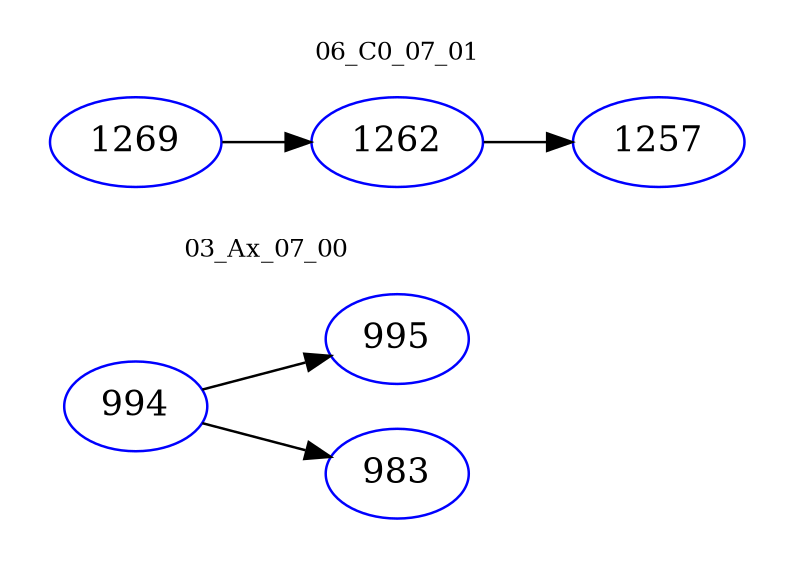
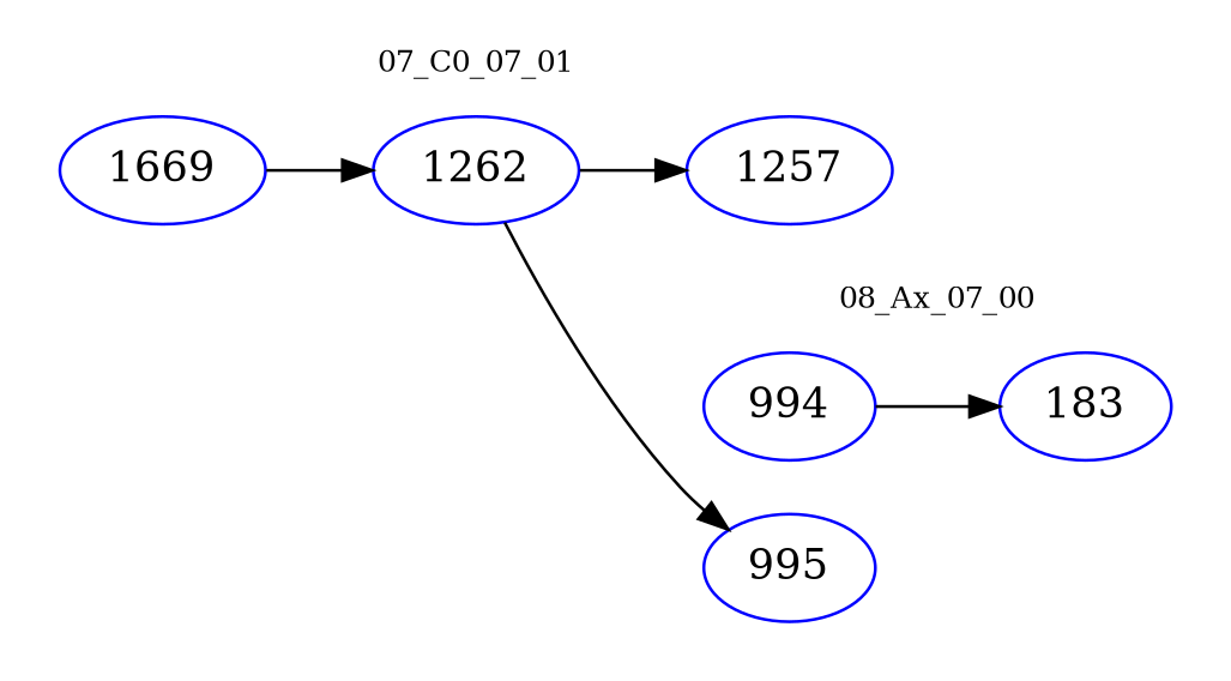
  digraph {
    fontname="DejaVu Serif"
    rankdir=LR
    node [color=blue fontname="DejaVu Serif"]
    edge [color=black fontname="DejaVu Serif"]
    n1 [label=994]
-   n2 [label=983]
+   n2 [label=183]
    n3 [label=995]
    n4 [label=1262]
    n5 [label=1257]
-   n6 [label=1269]
+   n6 [label=1669]
    subgraph cluster_1 {
      color=white
      fontsize=10
-     label="03_Ax_07_00"
+     label="08_Ax_07_00"
      n1
      n2
      n3
    }
    subgraph cluster_2 {
      color=white
      fontsize=10
-     label="06_C0_07_01"
+     label="07_C0_07_01"
      n4
      n5
      n6
    }
    n1 -> n2
-   n1 -> n3
+   n4 -> n3
    n4 -> n5
    n6 -> n4
  }
